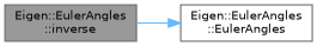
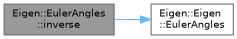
  digraph {
    rankdir=LR
    node [fontname=Helvetica fontsize=10 shape=box style=filled]
    n1 [color=gray40 fillcolor=grey60 fontcolor=black height=0.2 label="Eigen::EulerAngles\l::inverse" width=0.4]
-   n2 [color=grey40 fillcolor=white height=0.2 label="Eigen::EulerAngles\l::EulerAngles" width=0.4]
+   n2 [color=grey40 fillcolor=white height=0.2 label="Eigen::Eigen\l::EulerAngles" width=0.4]
    n1 -> n2 [color=steelblue1 fontname=Helvetica fontsize=10 labelfontname=Helvetica labelfontsize=10 style=solid]
  }
